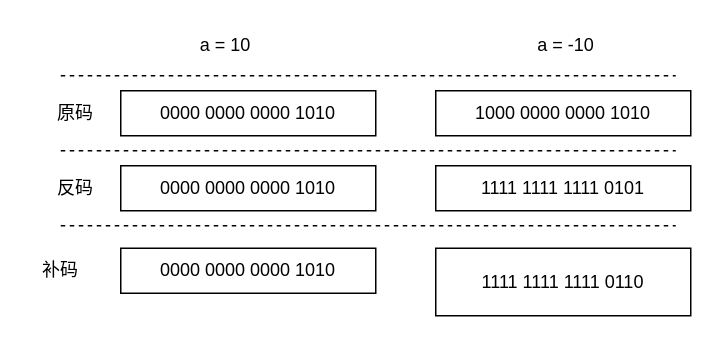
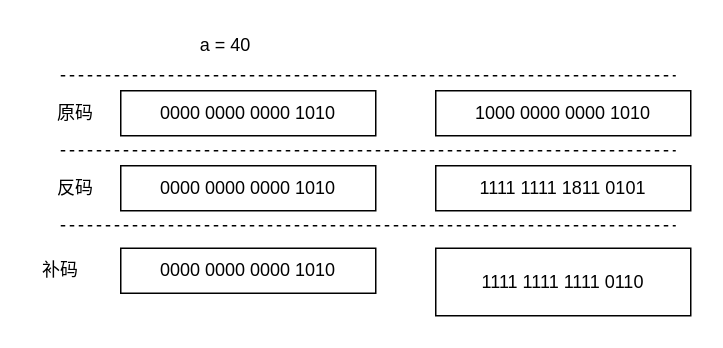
  <mxCell id="0" />
  <mxCell id="1" parent="0" />
- <mxCell id="2" value="a = 10" style="text;html=1;strokeColor=none;fillColor=none;align=center;verticalAlign=middle;whiteSpace=wrap;rounded=0;" parent="1" vertex="1"><mxGeometry x="130" y="20" width="40" height="20" as="geometry" /></mxCell>
- <mxCell id="3" value="a = -10" style="text;html=1;strokeColor=none;fillColor=none;align=center;verticalAlign=middle;whiteSpace=wrap;rounded=0;" parent="1" vertex="1"><mxGeometry x="354" y="20" width="46" height="20" as="geometry" /></mxCell>
+ <mxCell id="2" value="a = 40" style="text;html=1;strokeColor=none;fillColor=none;align=center;verticalAlign=middle;whiteSpace=wrap;rounded=0;" parent="1" vertex="1"><mxGeometry x="130" y="20" width="40" height="20" as="geometry" /></mxCell>
  <mxCell id="4" value="原码" style="text;html=1;strokeColor=none;fillColor=none;align=center;verticalAlign=middle;whiteSpace=wrap;rounded=0;" parent="1" vertex="1"><mxGeometry x="30" y="65" width="40" height="20" as="geometry" /></mxCell>
  <mxCell id="5" value="" style="endArrow=none;dashed=1;html=1;" parent="1" edge="1"><mxGeometry width="50" height="50" relative="1" as="geometry"><mxPoint x="40" y="50" as="sourcePoint" /><mxPoint x="450" y="50" as="targetPoint" /></mxGeometry></mxCell>
  <mxCell id="6" value="" style="endArrow=none;dashed=1;html=1;" parent="1" edge="1"><mxGeometry width="50" height="50" relative="1" as="geometry"><mxPoint x="40" y="100" as="sourcePoint" /><mxPoint x="450" y="100" as="targetPoint" /></mxGeometry></mxCell>
  <mxCell id="7" value="" style="endArrow=none;dashed=1;html=1;" parent="1" edge="1"><mxGeometry width="50" height="50" relative="1" as="geometry"><mxPoint x="40" y="150" as="sourcePoint" /><mxPoint x="450" y="150" as="targetPoint" /></mxGeometry></mxCell>
  <mxCell id="8" value="反码" style="text;html=1;strokeColor=none;fillColor=none;align=center;verticalAlign=middle;whiteSpace=wrap;rounded=0;" parent="1" vertex="1"><mxGeometry x="30" y="115" width="40" height="20" as="geometry" /></mxCell>
  <mxCell id="9" value="补码" style="text;html=1;strokeColor=none;fillColor=none;align=center;verticalAlign=middle;whiteSpace=wrap;rounded=0;" parent="1" vertex="1"><mxGeometry x="20" y="170" width="40" height="20" as="geometry" /></mxCell>
  <mxCell id="10" value="0000 0000 0000 1010" style="rounded=0;whiteSpace=wrap;html=1;" parent="1" vertex="1"><mxGeometry x="80" y="60" width="170" height="30" as="geometry" /></mxCell>
  <mxCell id="11" value="1000 0000 0000 1010" style="rounded=0;whiteSpace=wrap;html=1;" parent="1" vertex="1"><mxGeometry x="290" y="60" width="170" height="30" as="geometry" /></mxCell>
  <mxCell id="12" value="0000 0000 0000 1010" style="rounded=0;whiteSpace=wrap;html=1;" parent="1" vertex="1"><mxGeometry x="80" y="110" width="170" height="30" as="geometry" /></mxCell>
  <mxCell id="13" value="0000 0000 0000 1010" style="rounded=0;whiteSpace=wrap;html=1;" parent="1" vertex="1"><mxGeometry x="80" y="165" width="170" height="30" as="geometry" /></mxCell>
- <mxCell id="14" value="1111 1111 1111 0101" style="rounded=0;whiteSpace=wrap;html=1;" parent="1" vertex="1"><mxGeometry x="290" y="110" width="170" height="30" as="geometry" /></mxCell>
+ <mxCell id="14" value="1111 1111 1811 0101" style="rounded=0;whiteSpace=wrap;html=1;" parent="1" vertex="1"><mxGeometry x="290" y="110" width="170" height="30" as="geometry" /></mxCell>
  <mxCell id="15" value="1111 1111 1111 0110" style="rounded=0;whiteSpace=wrap;html=1;" parent="1" vertex="1"><mxGeometry x="290" y="165" width="170" height="45" as="geometry" /></mxCell>
